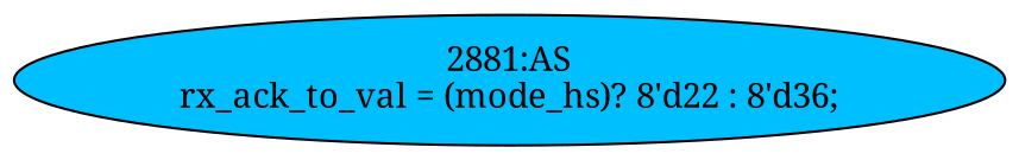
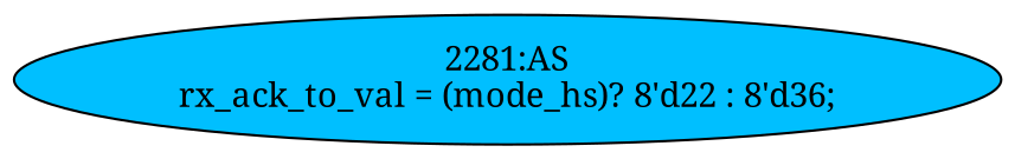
  strict digraph {
    rankdir=LR
    fontname="Noto Serif"
-   n1 [ast="<pyverilog.vparser.ast.Assign object at 0x7f13b54bed90>" def_var="['rx_ack_to_val']" fillcolor=deepskyblue label="2881:AS\nrx_ack_to_val = (mode_hs)? 8'd22 : 8'd36;" statements="[]" style=filled typ=Assign use_var="['mode_hs']" fontname="Noto Serif"]
+   n1 [ast="<pyverilog.vparser.ast.Assign object at 0x7f13b54bed90>" def_var="['rx_ack_to_val']" fillcolor=deepskyblue label="2281:AS\nrx_ack_to_val = (mode_hs)? 8'd22 : 8'd36;" statements="[]" style=filled typ=Assign use_var="['mode_hs']" fontname="Noto Serif"]
  }
